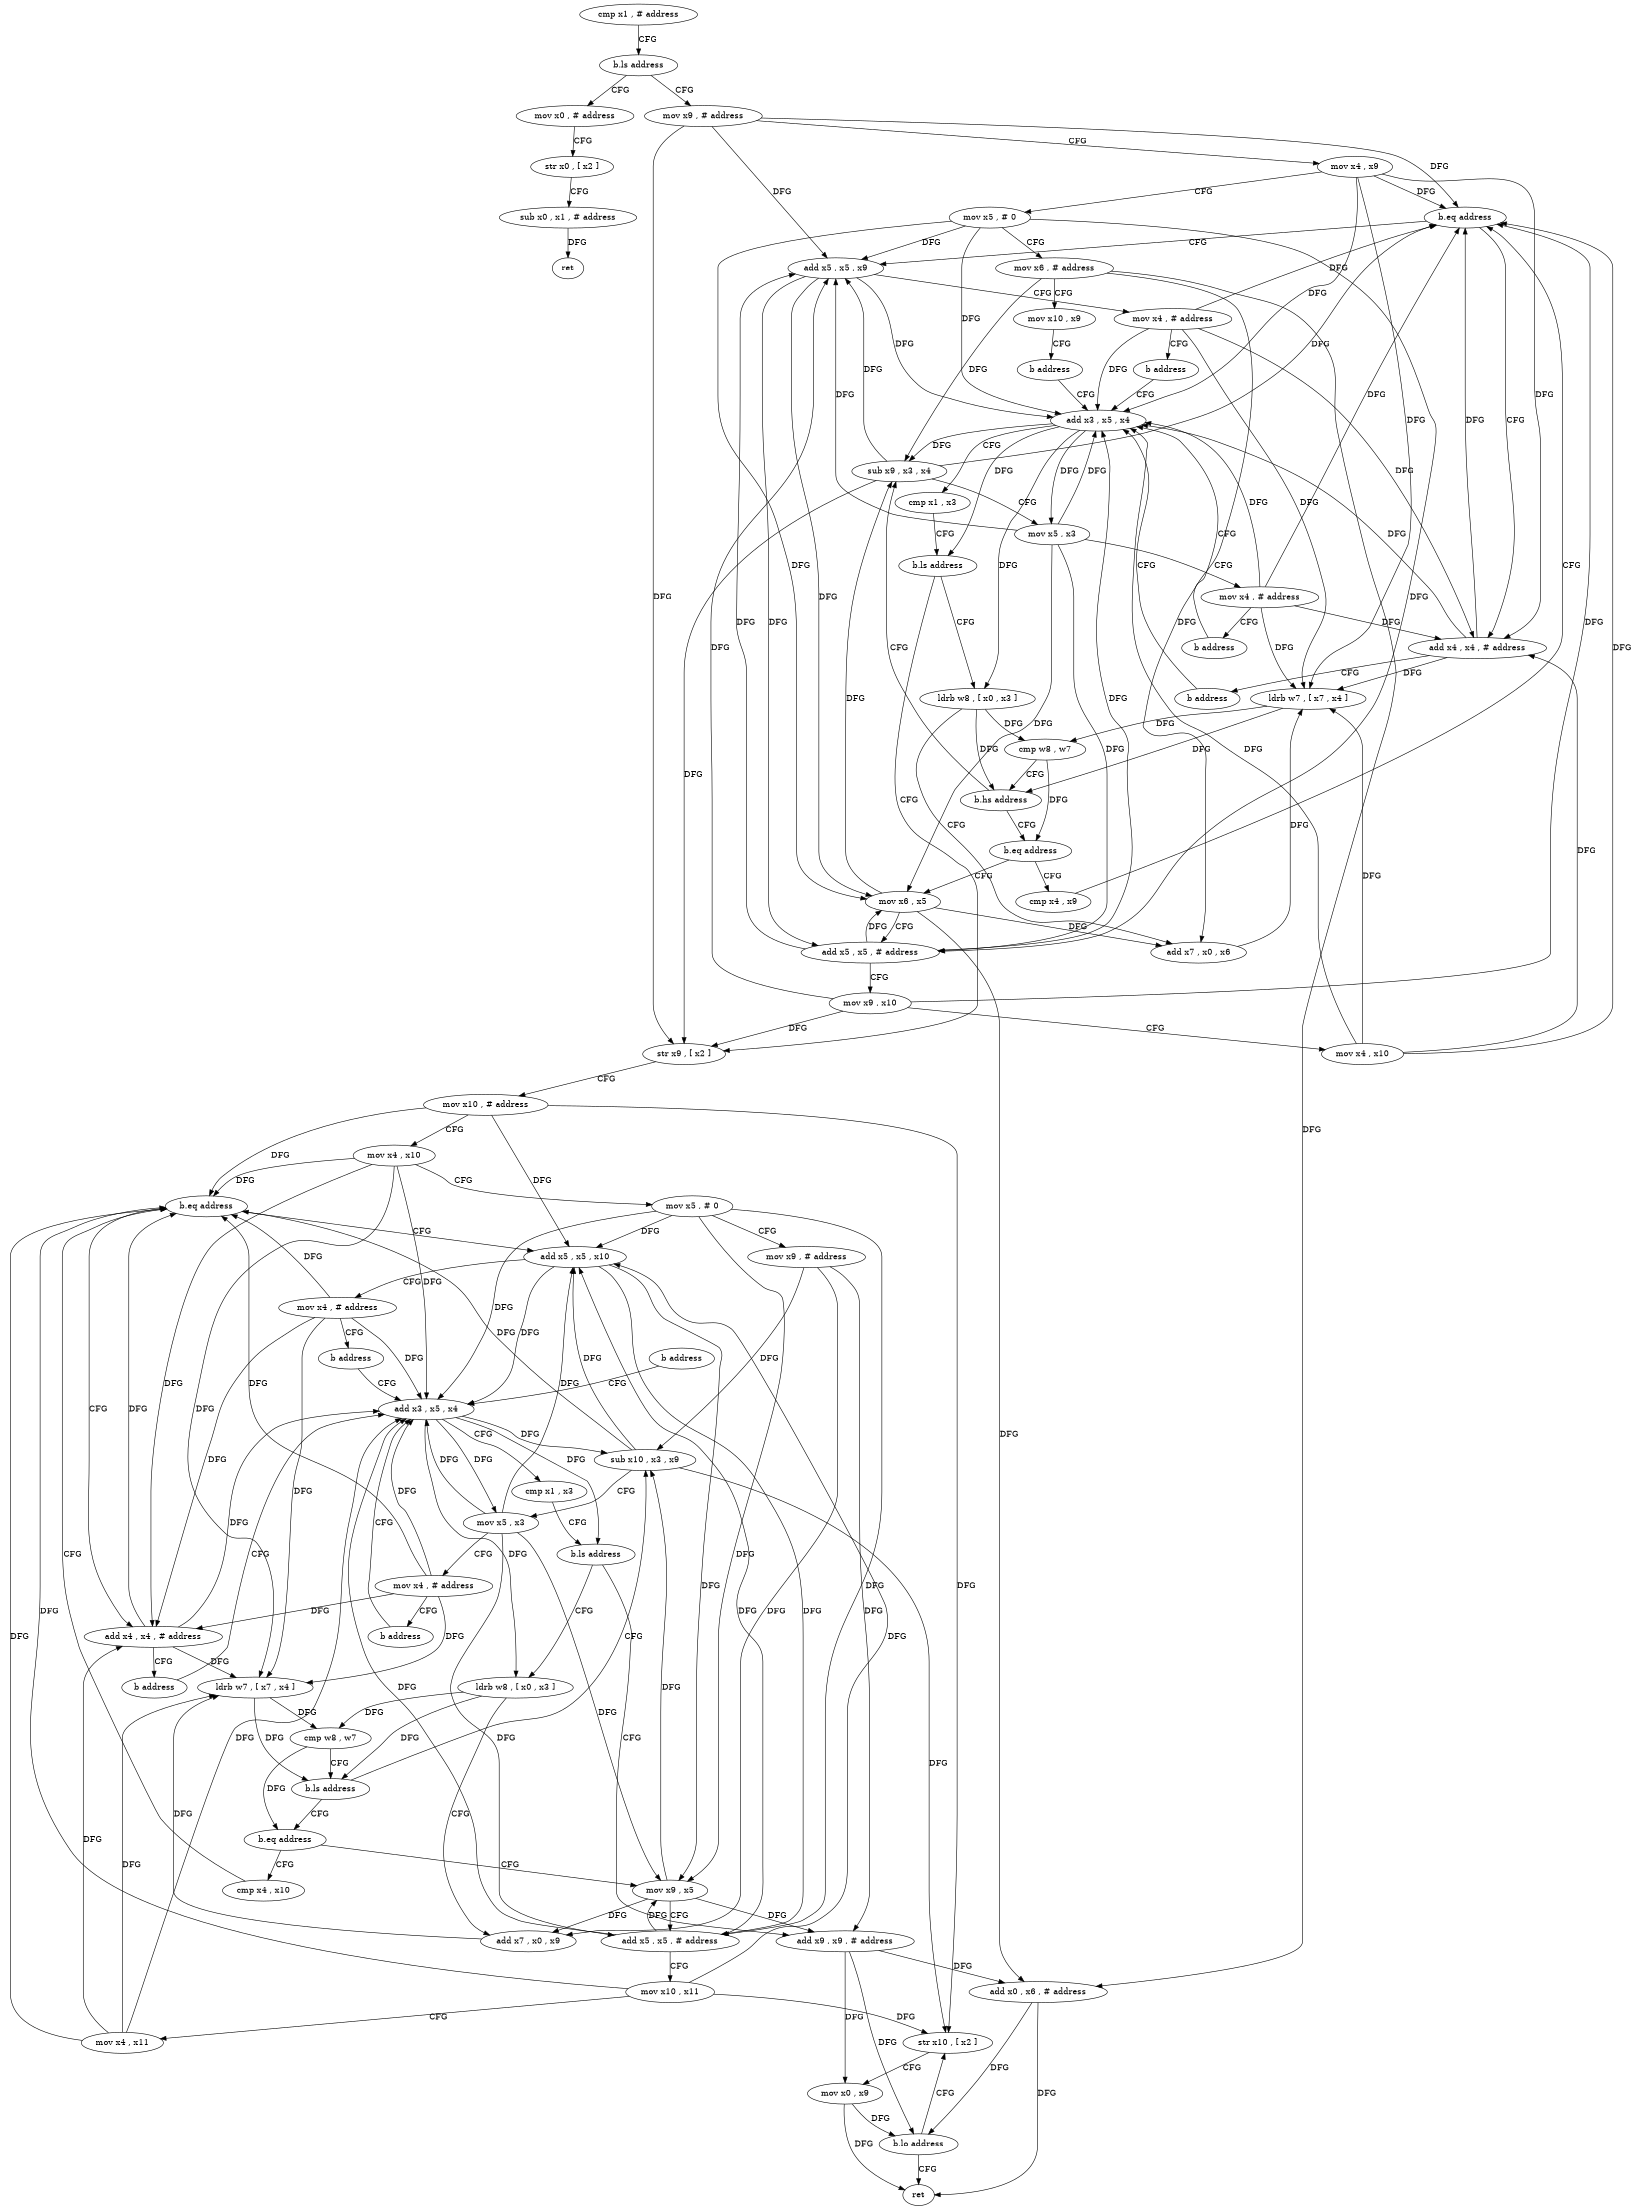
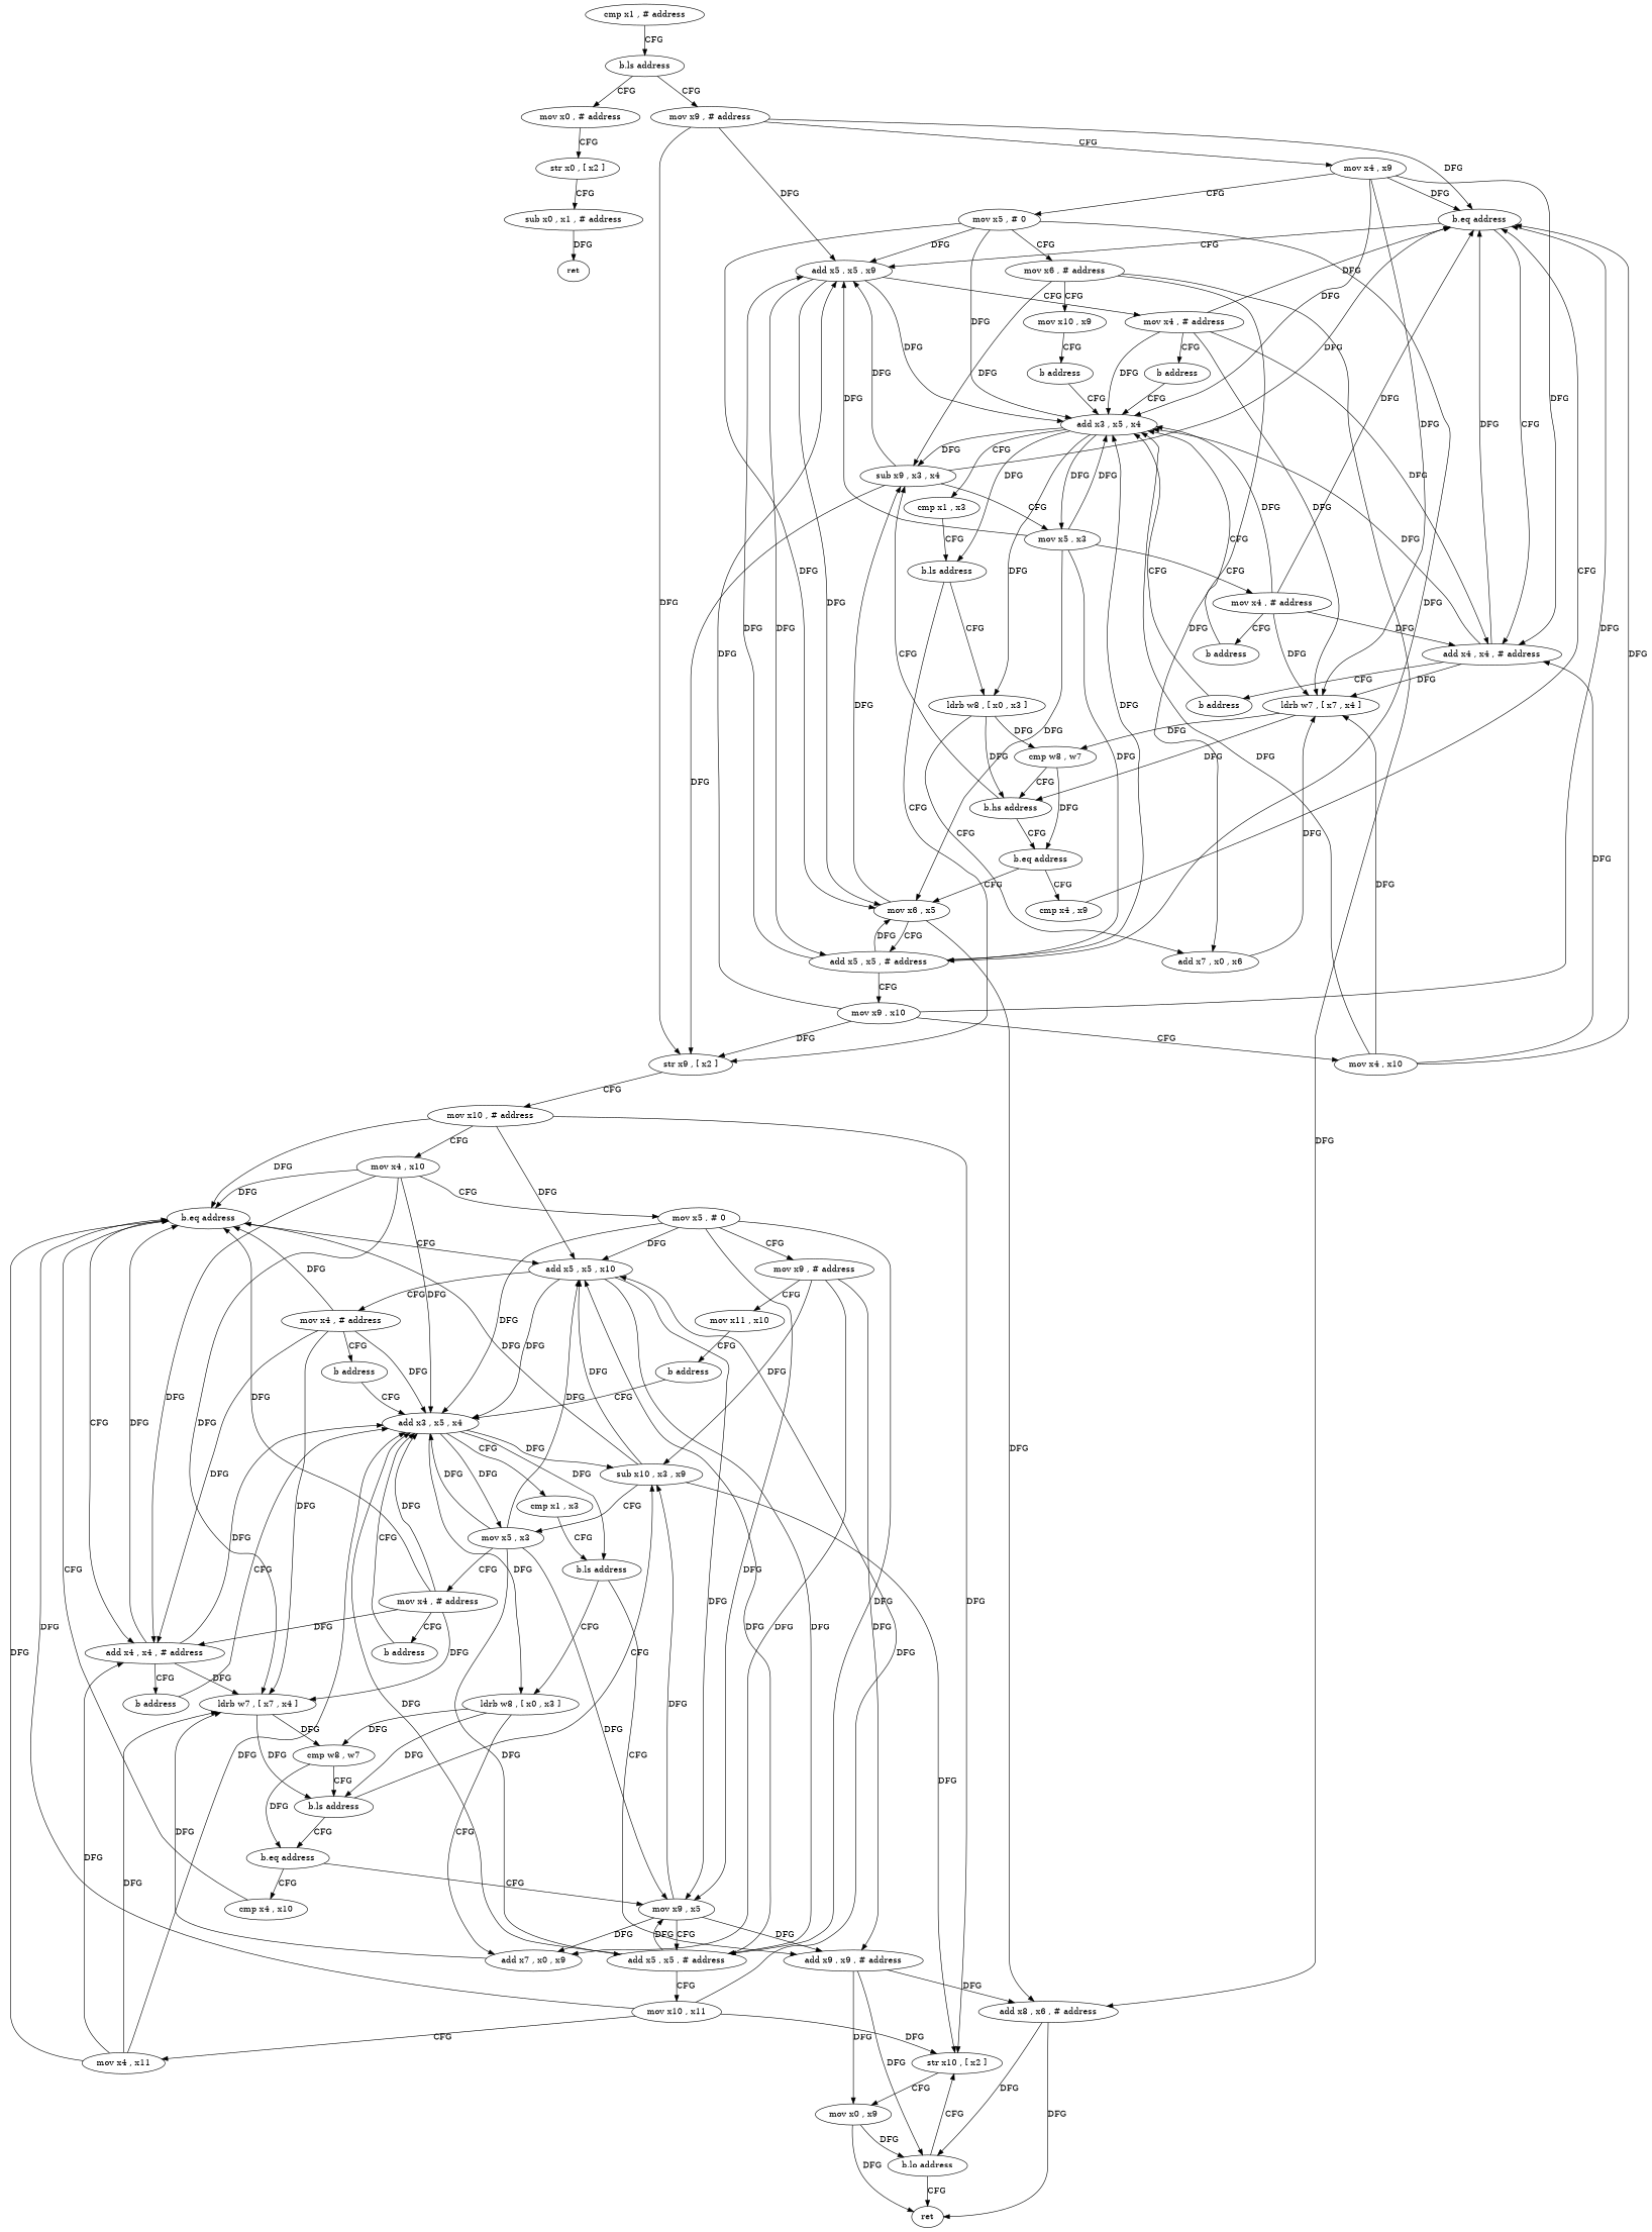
  digraph {
    n1 [label="cmp x1 , # address"]
    n2 [label="b.ls address"]
    n3 [label="mov x0 , # address"]
    n4 [label="mov x9 , # address"]
    n5 [label="str x0 , [ x2 ]"]
    n6 [label="mov x4 , x9"]
    n7 [label="str x9 , [ x2 ]"]
    n8 [label="b.eq address"]
    n9 [label="add x5 , x5 , x9"]
    n10 [label="sub x0 , x1 , # address"]
    n11 [label="mov x5 , # 0"]
    n12 [label="add x3 , x5 , x4"]
    n13 [label="ldrb w7 , [ x7 , x4 ]"]
    n14 [label="add x4 , x4 , # address"]
    n15 [label="mov x10 , # address"]
    n16 [label="mov x6 , x5"]
    n17 [label="add x5 , x5 , # address"]
    n18 [label="mov x4 , # address"]
    n19 [label=ret]
    n20 [label="mov x6 , # address"]
    n21 [label="sub x9 , x3 , x4"]
    n22 [label="cmp x1 , x3"]
    n23 [label="b.ls address"]
    n24 [label="ldrb w8 , [ x0 , x3 ]"]
    n25 [label="mov x5 , x3"]
    n26 [label="cmp w8 , w7"]
    n27 [label="b.hs address"]
    n28 [label="b address"]
    n29 [label="mov x10 , x9"]
    n30 [label="add x7 , x0 , x6"]
-   n31 [label="add x0 , x6 , # address"]
+   n31 [label="add x8 , x6 , # address"]
    n32 [label="mov x9 , x10"]
    n33 [label="b address"]
    n34 [label="b.lo address"]
    n35 [label=ret]
    n36 [label="mov x4 , # address"]
    n37 [label="mov x4 , x10"]
    n38 [label="str x10 , [ x2 ]"]
    n39 [label="b.eq address"]
    n40 [label="add x5 , x5 , x10"]
    n41 [label="b.eq address"]
    n42 [label="mov x5 , # 0"]
    n43 [label="add x3 , x5 , x4"]
    n44 [label="ldrb w7 , [ x7 , x4 ]"]
    n45 [label="add x4 , x4 , # address"]
    n46 [label="mov x0 , x9"]
    n47 [label="mov x9 , x5"]
    n48 [label="add x5 , x5 , # address"]
    n49 [label="mov x4 , # address"]
    n50 [label="mov x9 , # address"]
    n51 [label="sub x10 , x3 , x9"]
    n52 [label="cmp x1 , x3"]
    n53 [label="b.ls address"]
    n54 [label="ldrb w8 , [ x0 , x3 ]"]
    n55 [label="mov x5 , x3"]
    n56 [label="cmp w8 , w7"]
    n57 [label="b.ls address"]
    n58 [label="b address"]
+   n59 [label="mov x11 , x10"]
    n60 [label="add x9 , x9 , # address"]
    n61 [label="add x7 , x0 , x9"]
    n62 [label="mov x10 , x11"]
    n63 [label="b address"]
    n64 [label="mov x4 , # address"]
    n65 [label="cmp x4 , x9"]
    n66 [label="b.eq address"]
    n67 [label="b address"]
    n68 [label="cmp x4 , x10"]
    n69 [label="b address"]
    n70 [label="mov x4 , x10"]
    n71 [label="b address"]
    n72 [label="b address"]
    n73 [label="mov x4 , x11"]
    n1 -> n2 [label=CFG]
    n2 -> n3 [label=CFG]
    n2 -> n4 [label=CFG]
    n3 -> n5 [label=CFG]
    n4 -> n6 [label=CFG]
    n4 -> n7 [label=DFG]
    n4 -> n8 [label=DFG]
    n4 -> n9 [label=DFG]
    n5 -> n10 [label=CFG]
    n6 -> n8 [label=DFG]
    n6 -> n11 [label=CFG]
    n6 -> n12 [label=DFG]
    n6 -> n13 [label=DFG]
    n6 -> n14 [label=DFG]
    n7 -> n15 [label=CFG]
    n8 -> n9 [label=CFG]
    n8 -> n14 [label=CFG]
    n9 -> n12 [label=DFG]
    n9 -> n16 [label=DFG]
    n9 -> n17 [label=DFG]
    n9 -> n18 [label=CFG]
    n10 -> n19 [label=DFG]
    n11 -> n9 [label=DFG]
    n11 -> n12 [label=DFG]
    n11 -> n16 [label=DFG]
    n11 -> n17 [label=DFG]
    n11 -> n20 [label=CFG]
    n12 -> n21 [label=DFG]
    n12 -> n22 [label=CFG]
    n12 -> n23 [label=DFG]
    n12 -> n24 [label=DFG]
    n12 -> n25 [label=DFG]
    n13 -> n26 [label=DFG]
    n13 -> n27 [label=DFG]
    n14 -> n8 [label=DFG]
    n14 -> n12 [label=DFG]
    n14 -> n13 [label=DFG]
    n14 -> n28 [label=CFG]
    n15 -> n37 [label=CFG]
    n15 -> n38 [label=DFG]
    n15 -> n39 [label=DFG]
    n15 -> n40 [label=DFG]
    n16 -> n17 [label=CFG]
    n16 -> n21 [label=DFG]
-   n16 -> n30 [label=DFG]
    n16 -> n31 [label=DFG]
    n17 -> n9 [label=DFG]
    n17 -> n12 [label=DFG]
    n17 -> n16 [label=DFG]
    n17 -> n32 [label=CFG]
    n18 -> n8 [label=DFG]
    n18 -> n12 [label=DFG]
    n18 -> n13 [label=DFG]
    n18 -> n14 [label=DFG]
    n18 -> n69 [label=CFG]
    n20 -> n21 [label=DFG]
    n20 -> n29 [label=CFG]
    n20 -> n30 [label=DFG]
    n20 -> n31 [label=DFG]
    n21 -> n7 [label=DFG]
    n21 -> n8 [label=DFG]
    n21 -> n9 [label=DFG]
    n21 -> n25 [label=CFG]
    n22 -> n23 [label=CFG]
    n23 -> n7 [label=CFG]
    n23 -> n24 [label=CFG]
    n24 -> n26 [label=DFG]
    n24 -> n27 [label=DFG]
    n24 -> n30 [label=CFG]
    n25 -> n9 [label=DFG]
    n25 -> n12 [label=DFG]
    n25 -> n16 [label=DFG]
    n25 -> n17 [label=DFG]
    n25 -> n36 [label=CFG]
    n26 -> n27 [label=CFG]
    n26 -> n41 [label=DFG]
    n27 -> n21 [label=CFG]
    n27 -> n41 [label=CFG]
    n28 -> n12 [label=CFG]
    n29 -> n33 [label=CFG]
    n30 -> n13 [label=DFG]
    n31 -> n34 [label=DFG]
    n31 -> n35 [label=DFG]
    n32 -> n7 [label=DFG]
    n32 -> n8 [label=DFG]
    n32 -> n9 [label=DFG]
    n32 -> n70 [label=CFG]
    n33 -> n12 [label=CFG]
    n34 -> n35 [label=CFG]
    n34 -> n38 [label=CFG]
    n36 -> n8 [label=DFG]
    n36 -> n12 [label=DFG]
    n36 -> n13 [label=DFG]
    n36 -> n14 [label=DFG]
    n36 -> n67 [label=CFG]
    n37 -> n39 [label=DFG]
    n37 -> n42 [label=CFG]
    n37 -> n43 [label=DFG]
    n37 -> n44 [label=DFG]
    n37 -> n45 [label=DFG]
    n38 -> n46 [label=CFG]
    n39 -> n40 [label=CFG]
    n39 -> n45 [label=CFG]
    n40 -> n43 [label=DFG]
    n40 -> n47 [label=DFG]
    n40 -> n48 [label=DFG]
    n40 -> n49 [label=CFG]
    n41 -> n16 [label=CFG]
    n41 -> n65 [label=CFG]
    n42 -> n40 [label=DFG]
    n42 -> n43 [label=DFG]
    n42 -> n47 [label=DFG]
    n42 -> n48 [label=DFG]
    n42 -> n50 [label=CFG]
    n43 -> n51 [label=DFG]
    n43 -> n52 [label=CFG]
    n43 -> n53 [label=DFG]
    n43 -> n54 [label=DFG]
    n43 -> n55 [label=DFG]
    n44 -> n56 [label=DFG]
    n44 -> n57 [label=DFG]
    n45 -> n39 [label=DFG]
    n45 -> n43 [label=DFG]
    n45 -> n44 [label=DFG]
    n45 -> n58 [label=CFG]
    n46 -> n34 [label=DFG]
    n46 -> n35 [label=DFG]
    n47 -> n48 [label=CFG]
    n47 -> n51 [label=DFG]
    n47 -> n60 [label=DFG]
    n47 -> n61 [label=DFG]
    n48 -> n40 [label=DFG]
    n48 -> n43 [label=DFG]
    n48 -> n47 [label=DFG]
    n48 -> n62 [label=CFG]
    n49 -> n39 [label=DFG]
    n49 -> n43 [label=DFG]
    n49 -> n44 [label=DFG]
    n49 -> n45 [label=DFG]
    n49 -> n72 [label=CFG]
    n50 -> n51 [label=DFG]
+   n50 -> n59 [label=CFG]
    n50 -> n60 [label=DFG]
    n50 -> n61 [label=DFG]
    n51 -> n38 [label=DFG]
    n51 -> n39 [label=DFG]
    n51 -> n40 [label=DFG]
    n51 -> n55 [label=CFG]
    n52 -> n53 [label=CFG]
    n53 -> n54 [label=CFG]
    n53 -> n60 [label=CFG]
    n54 -> n56 [label=DFG]
    n54 -> n57 [label=DFG]
    n54 -> n61 [label=CFG]
    n55 -> n40 [label=DFG]
    n55 -> n43 [label=DFG]
    n55 -> n47 [label=DFG]
    n55 -> n48 [label=DFG]
    n55 -> n64 [label=CFG]
    n56 -> n57 [label=CFG]
    n56 -> n66 [label=DFG]
    n57 -> n51 [label=CFG]
    n57 -> n66 [label=CFG]
    n58 -> n43 [label=CFG]
+   n59 -> n63 [label=CFG]
    n60 -> n31 [label=DFG]
    n60 -> n34 [label=DFG]
    n60 -> n46 [label=DFG]
    n61 -> n44 [label=DFG]
    n62 -> n38 [label=DFG]
    n62 -> n39 [label=DFG]
    n62 -> n40 [label=DFG]
    n62 -> n73 [label=CFG]
    n63 -> n43 [label=CFG]
    n64 -> n39 [label=DFG]
    n64 -> n43 [label=DFG]
    n64 -> n44 [label=DFG]
    n64 -> n45 [label=DFG]
    n64 -> n71 [label=CFG]
    n65 -> n8 [label=CFG]
    n66 -> n47 [label=CFG]
    n66 -> n68 [label=CFG]
    n67 -> n12 [label=CFG]
    n68 -> n39 [label=CFG]
    n69 -> n12 [label=CFG]
    n70 -> n8 [label=DFG]
    n70 -> n12 [label=DFG]
    n70 -> n13 [label=DFG]
    n70 -> n14 [label=DFG]
    n71 -> n43 [label=CFG]
    n72 -> n43 [label=CFG]
    n73 -> n39 [label=DFG]
    n73 -> n43 [label=DFG]
    n73 -> n44 [label=DFG]
    n73 -> n45 [label=DFG]
  }
